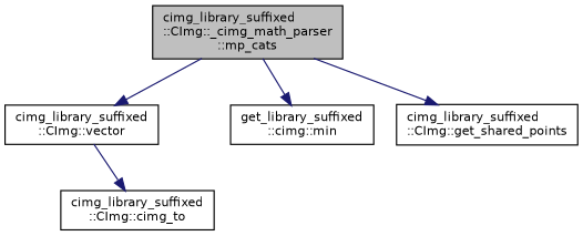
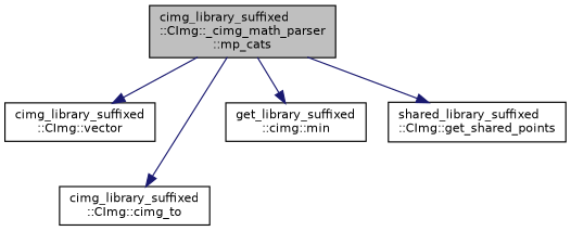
  digraph {
    rankdir=TB
    node [color=black fillcolor=white fontname=Helvetica fontsize=10 shape=record style=filled]
    edge [color=midnightblue fontname=Helvetica fontsize=10 labelfontname=Helvetica labelfontsize=10 style=solid]
    n1 [fillcolor=grey75 fontcolor=black height=0.2 label="cimg_library_suffixed\l::CImg::_cimg_math_parser\l::mp_cats" width=0.4]
    n2 [height=0.2 label="cimg_library_suffixed\l::CImg::vector" width=0.4]
    n3 [height=0.2 label="cimg_library_suffixed\l::CImg::cimg_to" width=0.4]
    n4 [height=0.2 label="get_library_suffixed\l::cimg::min" width=0.4]
-   n5 [height=0.2 label="cimg_library_suffixed\l::CImg::get_shared_points" width=0.4]
+   n5 [height=0.2 label="shared_library_suffixed\l::CImg::get_shared_points" width=0.4]
    n1 -> n2
-   n2 -> n3
+   n1 -> n3
    n1 -> n4
    n1 -> n5
  }
